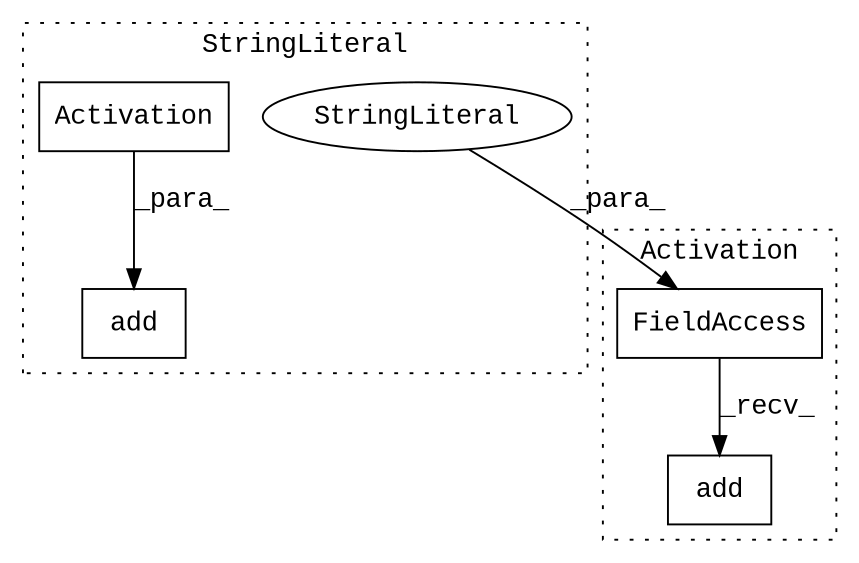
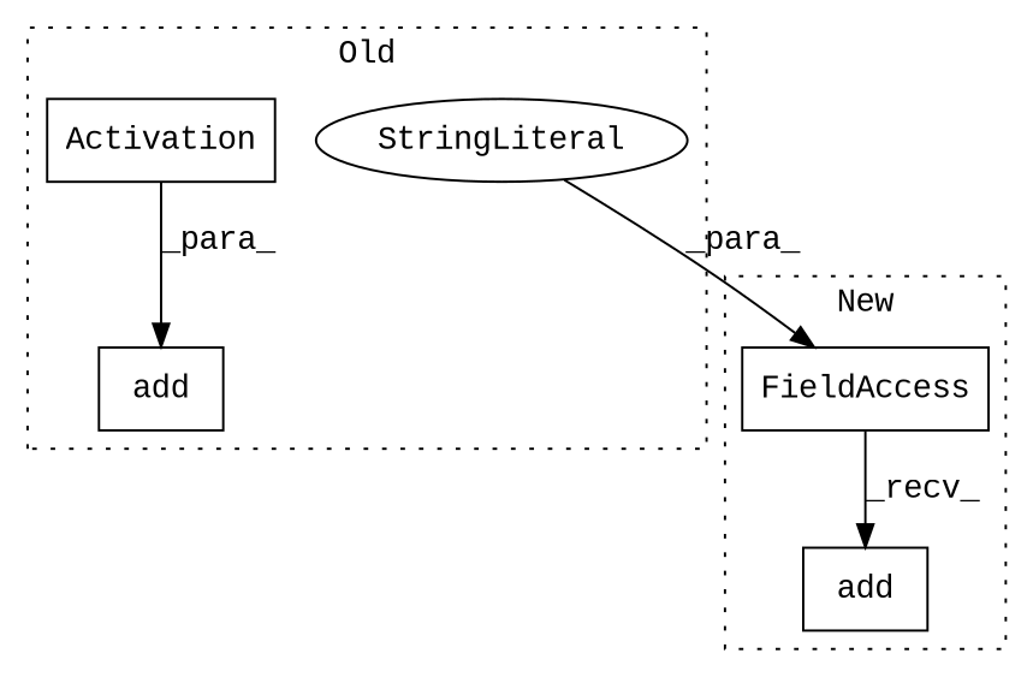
  digraph {
    fontname="Liberation Mono"
    node [a=32 fontname="Liberation Mono" l="4,1" shape=box]
    edge [fontname="Liberation Mono"]
    n1 [label=add s="1299,1349"]
    n2 [a=22 l=15 label=FieldAccess s=1283]
    n3 [l="11,1" label=Activation s="2317,2334"]
    n4 [a=45 l=6 label=StringLiteral s=2328 shape=ellipse]
    n5 [label=add s="2310,2335"]
    subgraph cluster_1 {
-     label=Activation
+     label=New
      style=dotted
      n1
      n2
    }
    subgraph cluster_2 {
-     label=StringLiteral
+     label=Old
      style=dotted
      n3
      n4
      n5
    }
    n2 -> n1 [label=_recv_]
    n3 -> n5 [label=_para_]
    n4 -> n2 [label=_para_]
  }
